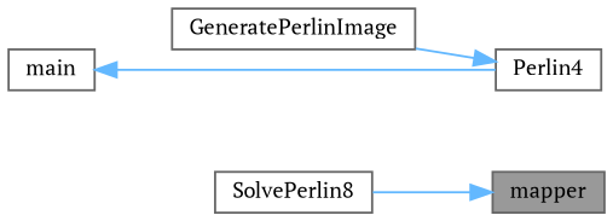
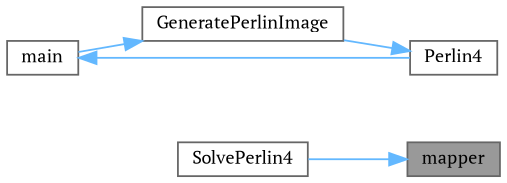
  digraph {
    fontname="PT Serif"
    rankdir=RL
    node [color=grey40 fillcolor=white fontname="PT Serif" fontsize=10 shape=box style=filled]
    edge [color=steelblue1 dir=back fontname="PT Serif" fontsize=10 labelfontname=Helvetica labelfontsize=10 style=solid]
    n1 [color=gray40 fillcolor=grey60 fontcolor=black height=0.2 label=mapper width=0.4]
-   n2 [height=0.2 label=SolvePerlin8 width=0.4]
+   n2 [height=0.2 label=SolvePerlin4 width=0.4]
    n3 [height=0.2 label=Perlin4 width=0.4]
    n4 [height=0.2 label=GeneratePerlinImage width=0.4]
    n5 [height=0.2 label=main width=0.4]
    n1 -> n2
    n3 -> n4
+   n4 -> n5
    n5 -> n3
  }
